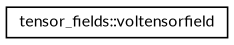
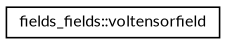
  digraph {
    rankdir=LR
    fontname=Lato
-   n1 [color=black fillcolor=white fontname=Lato fontsize=10 height=0.2 label="tensor_fields::voltensorfield" shape=record style=filled width=0.4]
+   n1 [color=black fillcolor=white fontname=Lato fontsize=10 height=0.2 label="fields_fields::voltensorfield" shape=record style=filled width=0.4]
  }
